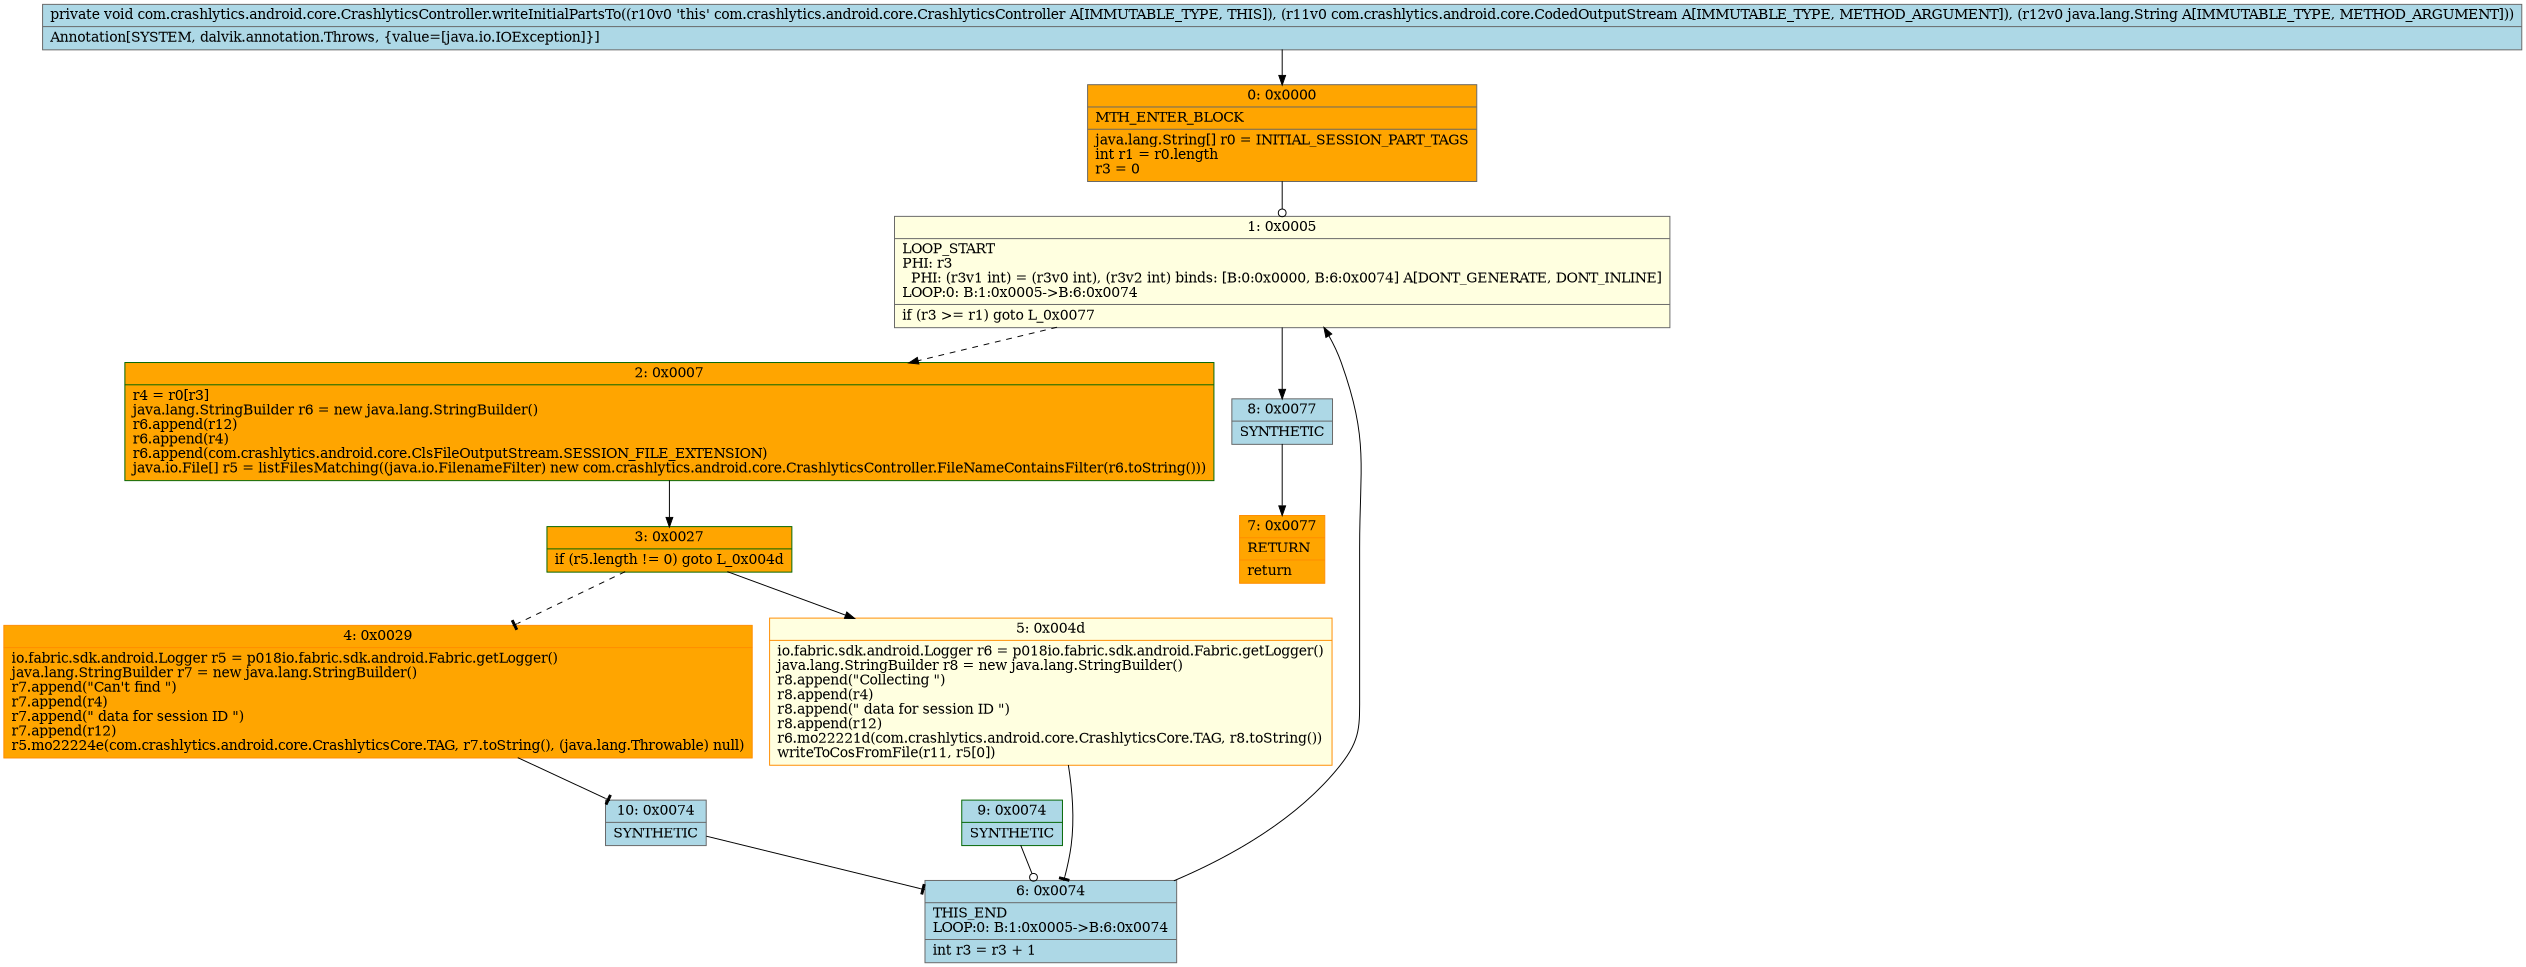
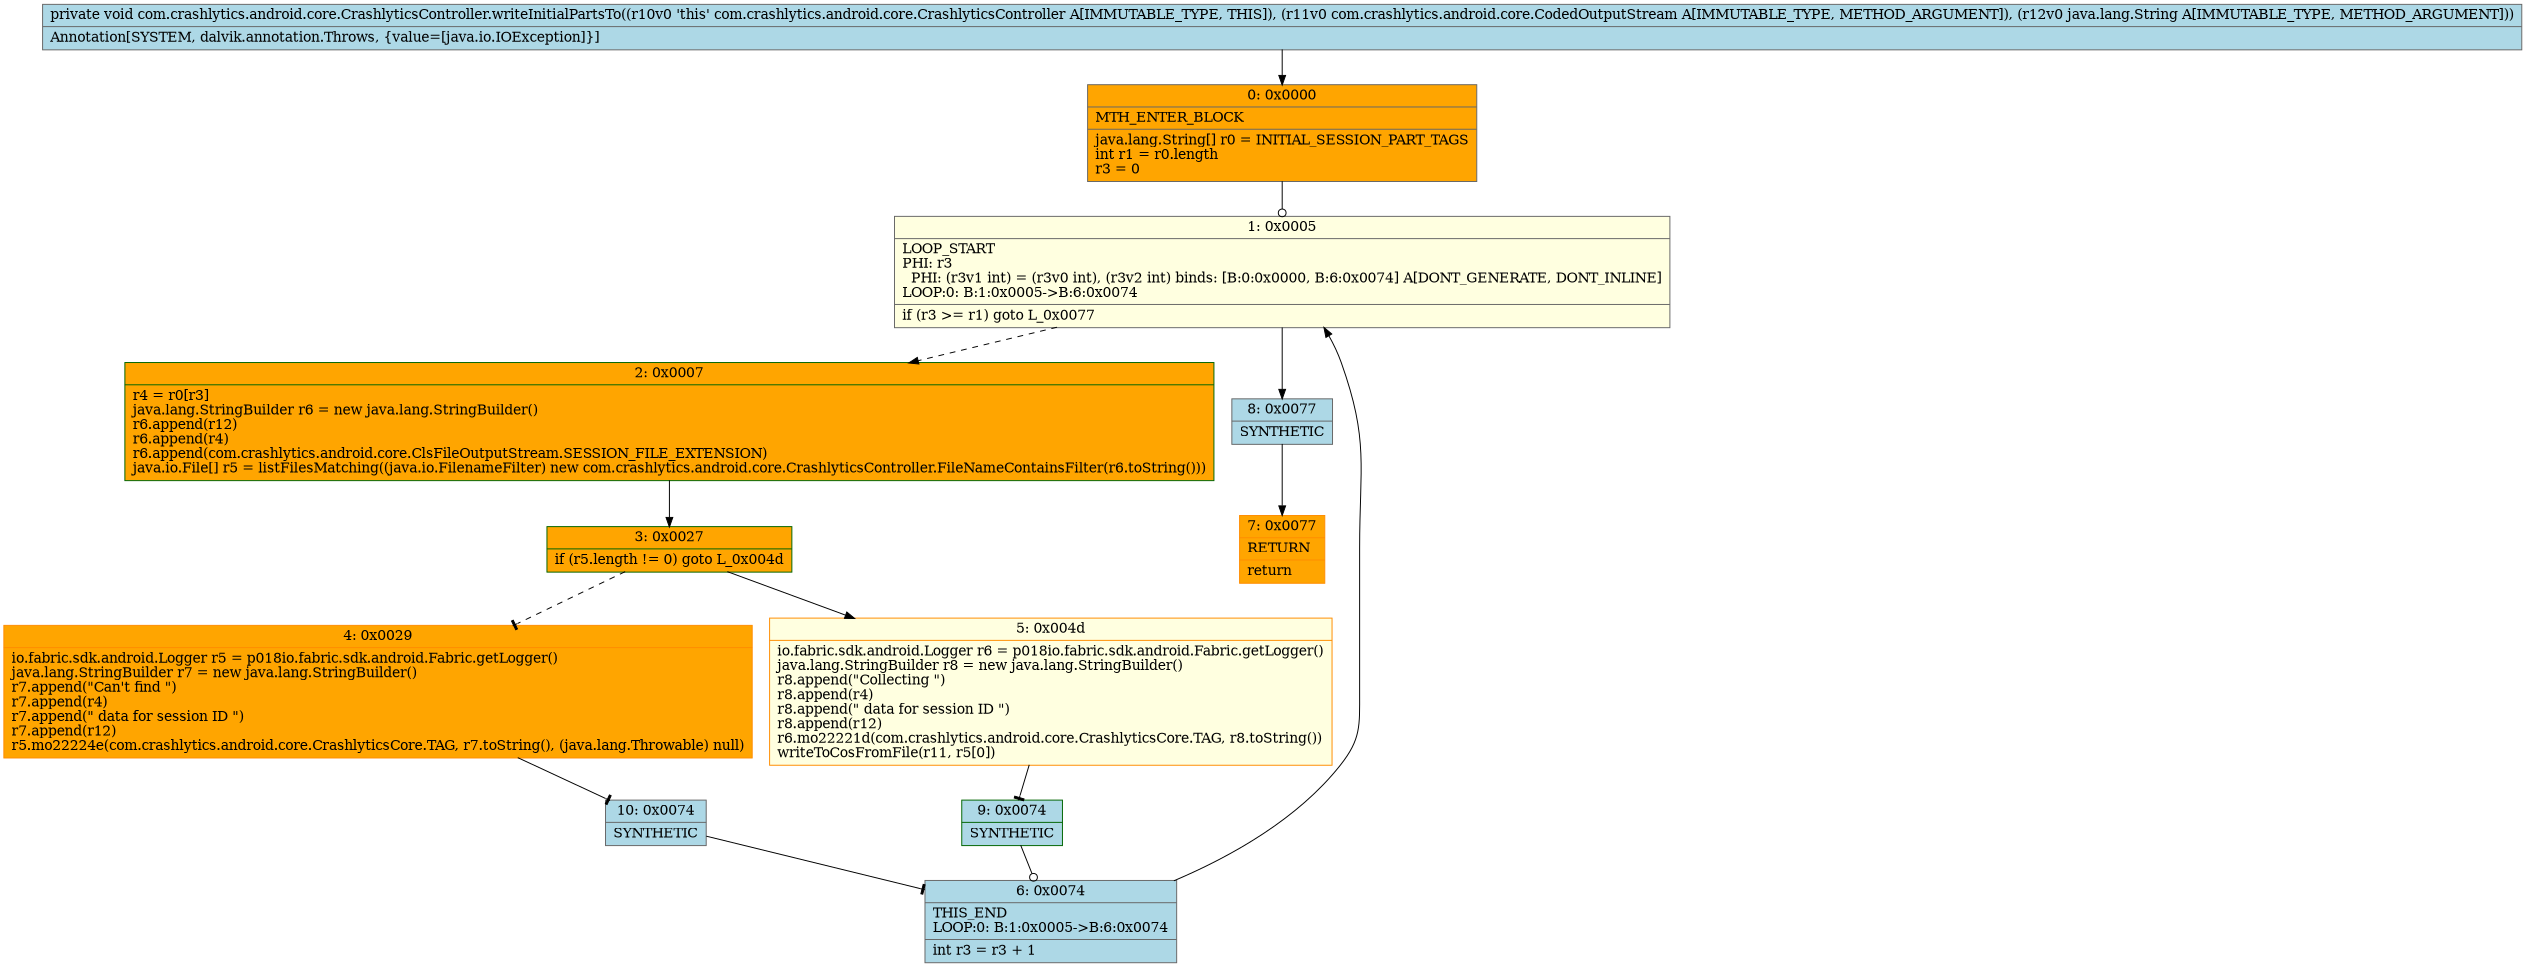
  digraph {
    node [color=gray40 fillcolor=orange shape=record style=filled]
    edge [arrowhead=normal]
    n1 [label="{0\:\ 0x0000|MTH_ENTER_BLOCK\l|java.lang.String[] r0 = INITIAL_SESSION_PART_TAGS\lint r1 = r0.length\lr3 = 0\l}"]
    n2 [fillcolor=lightyellow label="{1\:\ 0x0005|LOOP_START\lPHI: r3 \l  PHI: (r3v1 int) = (r3v0 int), (r3v2 int) binds: [B:0:0x0000, B:6:0x0074] A[DONT_GENERATE, DONT_INLINE]\lLOOP:0: B:1:0x0005\-\>B:6:0x0074\l|if (r3 \>= r1) goto L_0x0077\l}"]
    n3 [color=darkgreen label="{2\:\ 0x0007|r4 = r0[r3]\ljava.lang.StringBuilder r6 = new java.lang.StringBuilder()\lr6.append(r12)\lr6.append(r4)\lr6.append(com.crashlytics.android.core.ClsFileOutputStream.SESSION_FILE_EXTENSION)\ljava.io.File[] r5 = listFilesMatching((java.io.FilenameFilter) new com.crashlytics.android.core.CrashlyticsController.FileNameContainsFilter(r6.toString()))\l}"]
    n4 [fillcolor=lightblue label="{8\:\ 0x0077|SYNTHETIC\l}"]
    n5 [color=darkgreen label="{3\:\ 0x0027|if (r5.length != 0) goto L_0x004d\l}"]
    n6 [color=darkorange label="{7\:\ 0x0077|RETURN\l|return\l}"]
    n7 [color=darkorange label="{4\:\ 0x0029|io.fabric.sdk.android.Logger r5 = p018io.fabric.sdk.android.Fabric.getLogger()\ljava.lang.StringBuilder r7 = new java.lang.StringBuilder()\lr7.append(\"Can't find \")\lr7.append(r4)\lr7.append(\" data for session ID \")\lr7.append(r12)\lr5.mo22224e(com.crashlytics.android.core.CrashlyticsCore.TAG, r7.toString(), (java.lang.Throwable) null)\l}"]
    n8 [color=darkorange fillcolor=lightyellow label="{5\:\ 0x004d|io.fabric.sdk.android.Logger r6 = p018io.fabric.sdk.android.Fabric.getLogger()\ljava.lang.StringBuilder r8 = new java.lang.StringBuilder()\lr8.append(\"Collecting \")\lr8.append(r4)\lr8.append(\" data for session ID \")\lr8.append(r12)\lr6.mo22221d(com.crashlytics.android.core.CrashlyticsCore.TAG, r8.toString())\lwriteToCosFromFile(r11, r5[0])\l}"]
    n9 [fillcolor=lightblue label="{10\:\ 0x0074|SYNTHETIC\l}"]
    n10 [color=darkgreen fillcolor=lightblue label="{9\:\ 0x0074|SYNTHETIC\l}"]
    n11 [fillcolor=lightblue label="{6\:\ 0x0074|THIS_END\lLOOP:0: B:1:0x0005\-\>B:6:0x0074\l|int r3 = r3 + 1\l}"]
    n12 [fillcolor=lightblue label="{private void com.crashlytics.android.core.CrashlyticsController.writeInitialPartsTo((r10v0 'this' com.crashlytics.android.core.CrashlyticsController A[IMMUTABLE_TYPE, THIS]), (r11v0 com.crashlytics.android.core.CodedOutputStream A[IMMUTABLE_TYPE, METHOD_ARGUMENT]), (r12v0 java.lang.String A[IMMUTABLE_TYPE, METHOD_ARGUMENT]))  | Annotation[SYSTEM, dalvik.annotation.Throws, \{value=[java.io.IOException]\}]\l}"]
    n1 -> n2 [arrowhead=odot]
    n2 -> n3 [style=dashed]
    n2 -> n4
    n3 -> n5
    n4 -> n6
    n5 -> n7 [arrowhead=tee style=dashed]
    n5 -> n8
    n7 -> n9 [arrowhead=tee]
-   n8 -> n11 [arrowhead=tee]
+   n8 -> n10 [arrowhead=tee]
    n9 -> n11 [arrowhead=tee]
    n10 -> n11 [arrowhead=odot]
    n11 -> n2
    n12 -> n1
  }
